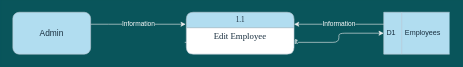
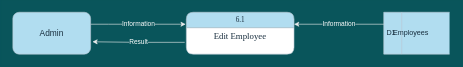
  <mxCell id="0" />
  <mxCell id="1" parent="0" />
  <mxCell id="2" value="Information" style="edgeStyle=orthogonalEdgeStyle;curved=0;rounded=1;sketch=0;orthogonalLoop=1;jettySize=auto;html=1;fontColor=#FFFFFF;strokeColor=#EEEEEE;labelBackgroundColor=#09555B;" edge="1" parent="1" source="3"><mxGeometry relative="1" as="geometry"><mxPoint x="309" y="40" as="targetPoint" /><Array as="points"><mxPoint x="190" y="40" /><mxPoint x="190" y="40" /></Array></mxGeometry></mxCell>
  <mxCell id="3" value="&lt;font style=&quot;font-size: 14px&quot;&gt;Admin&lt;/font&gt;" style="whiteSpace=wrap;html=1;fillColor=#B1DDF0;strokeColor=#BAC8D3;fontColor=#182E3E;rounded=1;" vertex="1" parent="1"><mxGeometry x="20" y="20" width="130" height="70" as="geometry" /></mxCell>
- <mxCell id="4" value="Result" style="edgeStyle=orthogonalEdgeStyle;curved=0;rounded=1;sketch=0;orthogonalLoop=1;jettySize=auto;html=1;fontColor=#FFFFFF;strokeColor=#EEEEEE;exitX=-0.015;exitY=0.934;exitDx=0;exitDy=0;exitPerimeter=0;labelBackgroundColor=#09555B;" edge="1" parent="1" source="6" target="7"><mxGeometry relative="1" as="geometry" /></mxCell>
- <mxCell id="5" value="1.1" style="swimlane;html=1;fontStyle=0;childLayout=stackLayout;horizontal=1;startSize=26;fillColor=#B1DDF0;horizontalStack=0;resizeParent=1;resizeLast=0;collapsible=1;marginBottom=0;swimlaneFillColor=#ffffff;align=center;rounded=1;shadow=0;comic=0;labelBackgroundColor=none;strokeWidth=1;fontFamily=Verdana;fontSize=12;strokeColor=#BAC8D3;fontColor=#182E3E;" vertex="1" parent="1"><mxGeometry x="310" y="20" width="180" height="70" as="geometry"><mxRectangle x="380" y="210" width="50" height="26" as="alternateBounds" /></mxGeometry></mxCell>
+ <mxCell id="4" value="Result" style="edgeStyle=orthogonalEdgeStyle;curved=0;rounded=1;sketch=0;orthogonalLoop=1;jettySize=auto;html=1;entryX=1.023;entryY=0.705;entryDx=0;entryDy=0;entryPerimeter=0;fontColor=#FFFFFF;strokeColor=#EEEEEE;exitX=-0.015;exitY=0.934;exitDx=0;exitDy=0;exitPerimeter=0;labelBackgroundColor=#09555B;" edge="1" parent="1" source="6" target="3"><mxGeometry relative="1" as="geometry" /></mxCell>
+ <mxCell id="5" value="6.1" style="swimlane;html=1;fontStyle=0;childLayout=stackLayout;horizontal=1;startSize=26;fillColor=#B1DDF0;horizontalStack=0;resizeParent=1;resizeLast=0;collapsible=1;marginBottom=0;swimlaneFillColor=#ffffff;align=center;rounded=1;shadow=0;comic=0;labelBackgroundColor=none;strokeWidth=1;fontFamily=Verdana;fontSize=12;strokeColor=#BAC8D3;fontColor=#182E3E;" vertex="1" parent="1"><mxGeometry x="310" y="20" width="180" height="70" as="geometry"><mxRectangle x="380" y="210" width="50" height="26" as="alternateBounds" /></mxGeometry></mxCell>
  <mxCell id="6" value="&lt;span id=&quot;docs-internal-guid-54e838d1-7fff-f729-35b7-6f94d2176117&quot;&gt;&lt;span style=&quot;font-size: 11pt ; font-family: &amp;#34;times new roman&amp;#34; ; background-color: transparent ; vertical-align: baseline&quot;&gt;Edit Employee&lt;/span&gt;&lt;/span&gt;" style="text;html=1;strokeColor=none;fillColor=none;spacingLeft=4;spacingRight=4;whiteSpace=wrap;overflow=hidden;rotatable=0;points=[[0,0.5],[1,0.5]];portConstraint=eastwest;fontColor=#182E3E;align=center;" vertex="1" parent="5"><mxGeometry y="26" width="180" height="26" as="geometry" /></mxCell>
  <mxCell id="7" value="D1" style="html=1;dashed=0;whitespace=wrap;shape=mxgraph.dfd.dataStoreID;align=left;spacingLeft=3;points=[[0,0],[0.5,0],[1,0],[0,0.5],[1,0.5],[0,1],[0.5,1],[1,1]];fillColor=#B1DDF0;strokeColor=#BAC8D3;fontColor=#182E3E;" vertex="1" parent="1"><mxGeometry x="640" y="20" width="110" height="70" as="geometry" /></mxCell>
- <mxCell id="8" value="Employees" style="text;html=1;align=center;verticalAlign=middle;resizable=0;points=[];autosize=1;strokeColor=none;fontColor=#182E3E;" vertex="1" parent="1"><mxGeometry x="670" y="45" width="70" height="20" as="geometry" /></mxCell>
+ <mxCell id="8" value="Employees" style="text;html=1;align=center;verticalAlign=middle;resizable=0;points=[];autosize=1;strokeColor=none;fontColor=#182E3E;" vertex="1" parent="1"><mxGeometry x="650" y="45" width="70" height="20" as="geometry" /></mxCell>
  <mxCell id="9" value="Information" style="edgeStyle=orthogonalEdgeStyle;curved=0;rounded=1;sketch=0;orthogonalLoop=1;jettySize=auto;html=1;fontColor=#FFFFFF;strokeColor=#EEEEEE;labelBackgroundColor=#09555B;" edge="1" parent="1" source="7"><mxGeometry relative="1" as="geometry"><mxPoint x="490" y="40" as="targetPoint" /><mxPoint x="640" y="55" as="sourcePoint" /><Array as="points"><mxPoint x="490" y="40" /></Array></mxGeometry></mxCell>
